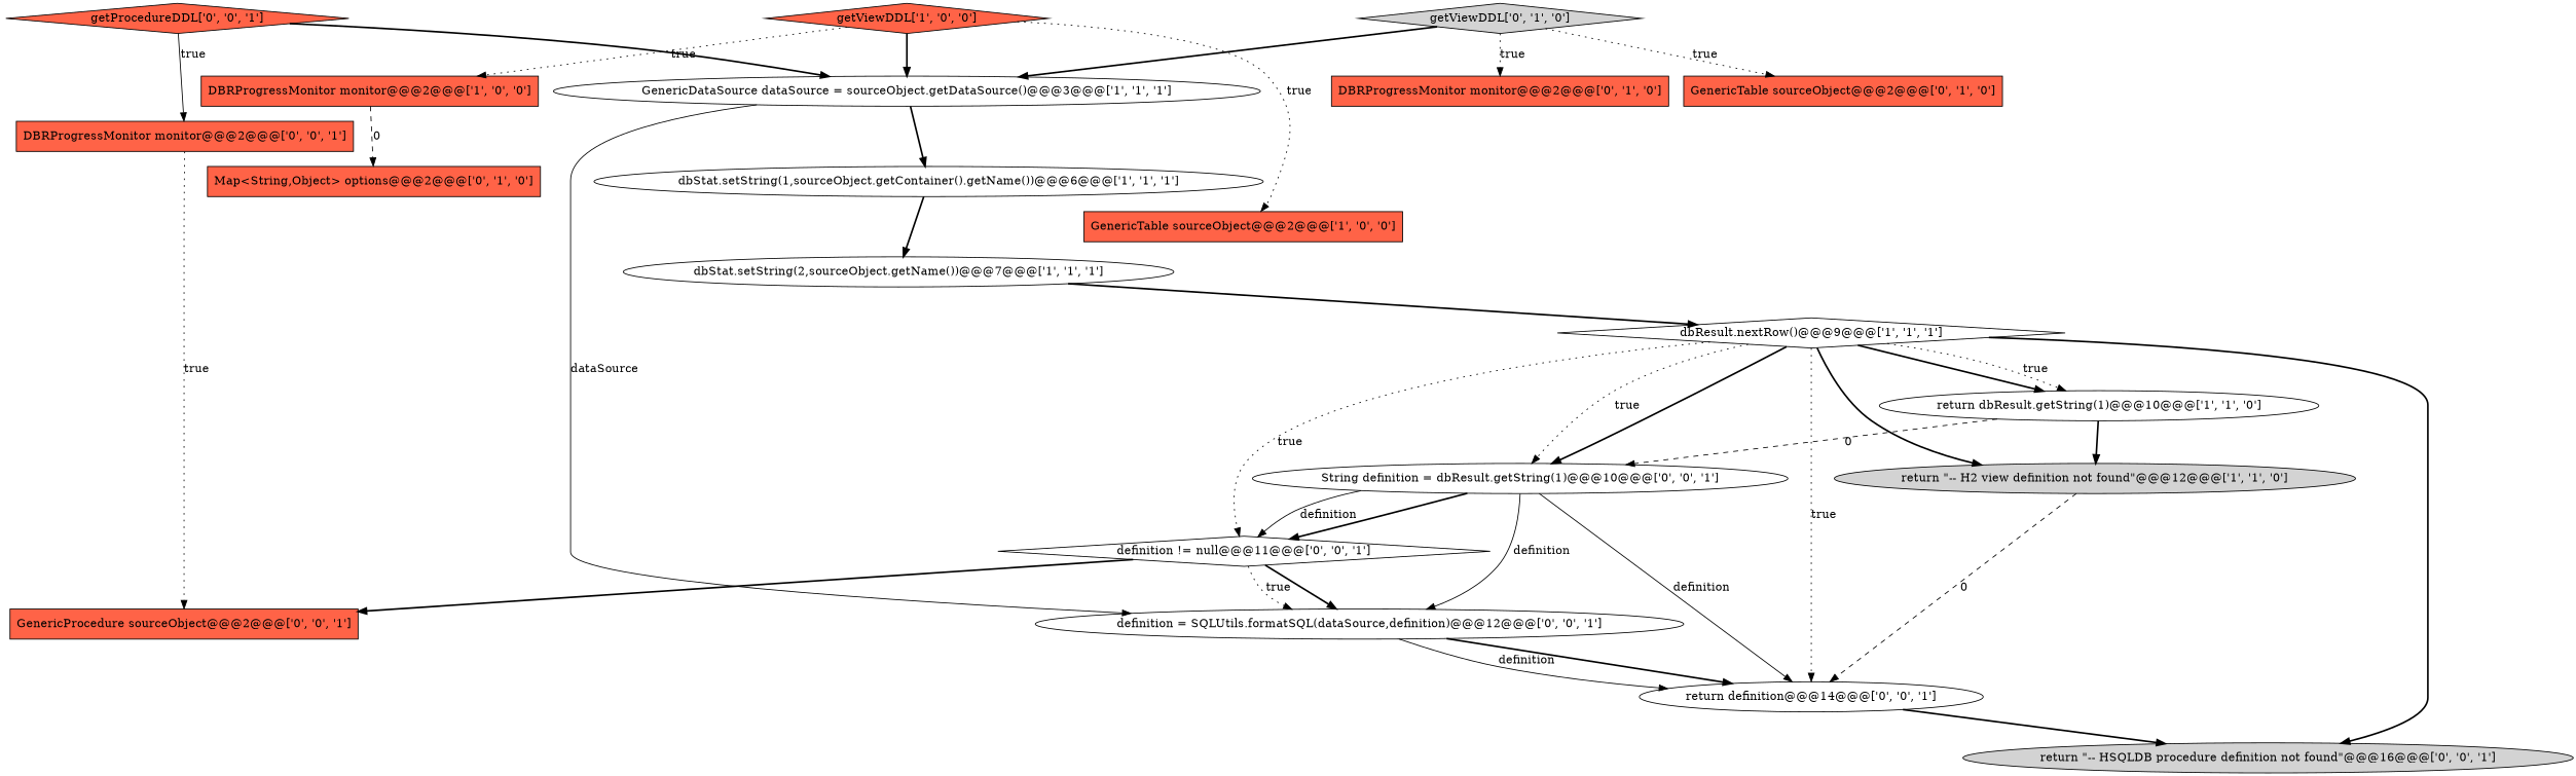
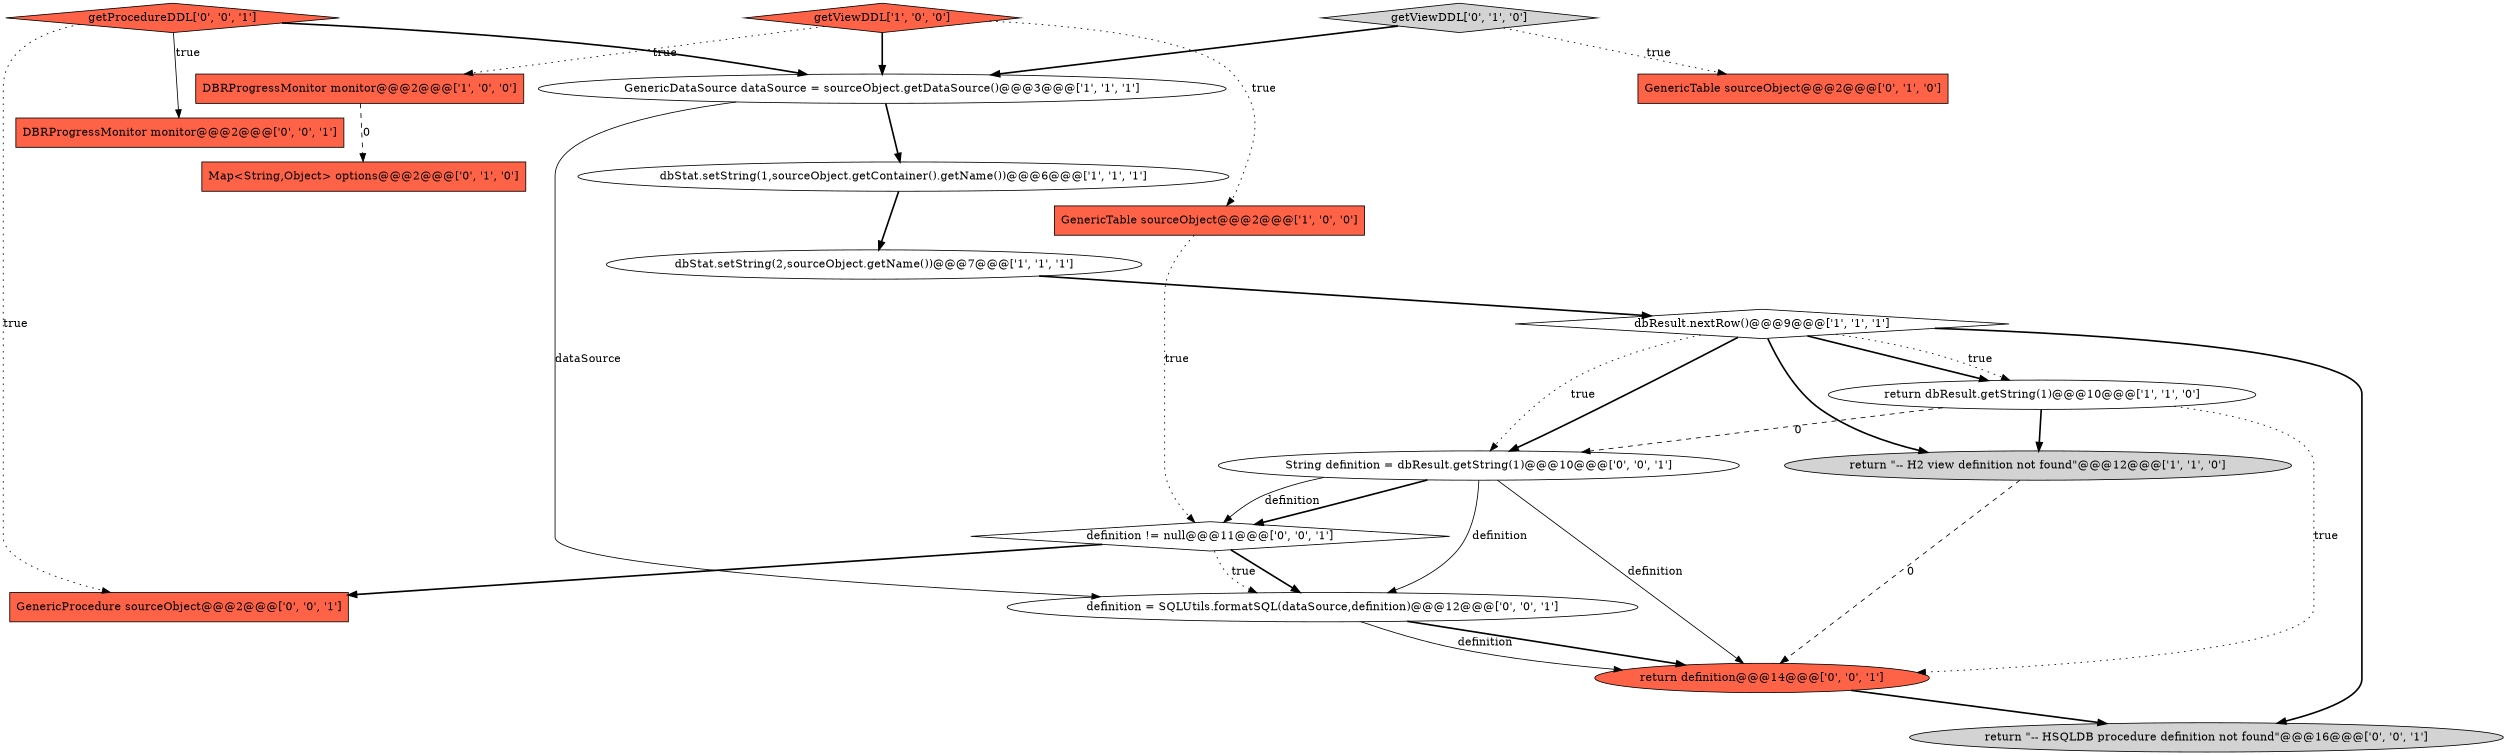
  digraph {
    node [fillcolor=white shape=ellipse style=filled]
    edge [style=bold]
    n1 [label="dbStat.setString(2,sourceObject.getName())@@@7@@@['1', '1', '1']"]
    n2 [label="dbResult.nextRow()@@@9@@@['1', '1', '1']" shape=diamond]
    n3 [fillcolor=lightgray label="return \"-- H2 view definition not found\"@@@12@@@['1', '1', '0']"]
-   n4 [label="return definition@@@14@@@['0', '0', '1']"]
+   n4 [fillcolor=tomato label="return definition@@@14@@@['0', '0', '1']"]
    n5 [label="return dbResult.getString(1)@@@10@@@['1', '1', '0']"]
    n6 [label="String definition = dbResult.getString(1)@@@10@@@['0', '0', '1']"]
    n7 [label="definition != null@@@11@@@['0', '0', '1']" shape=diamond]
    n8 [fillcolor=lightgray label="return \"-- HSQLDB procedure definition not found\"@@@16@@@['0', '0', '1']"]
    n9 [fillcolor=tomato label="getProcedureDDL['0', '0', '1']" shape=diamond]
    n10 [fillcolor=tomato label="DBRProgressMonitor monitor@@@2@@@['0', '0', '1']" shape=box]
    n11 [fillcolor=tomato label="GenericProcedure sourceObject@@@2@@@['0', '0', '1']" shape=box]
    n12 [label="GenericDataSource dataSource = sourceObject.getDataSource()@@@3@@@['1', '1', '1']"]
    n13 [label="definition = SQLUtils.formatSQL(dataSource,definition)@@@12@@@['0', '0', '1']"]
    n14 [label="dbStat.setString(1,sourceObject.getContainer().getName())@@@6@@@['1', '1', '1']"]
    n15 [fillcolor=tomato label="getViewDDL['1', '0', '0']" shape=diamond]
    n16 [fillcolor=tomato label="DBRProgressMonitor monitor@@@2@@@['1', '0', '0']" shape=box]
    n17 [fillcolor=tomato label="GenericTable sourceObject@@@2@@@['1', '0', '0']" shape=box]
    n18 [fillcolor=tomato label="Map<String,Object> options@@@2@@@['0', '1', '0']" shape=box]
-   n19 [fillcolor=tomato label="DBRProgressMonitor monitor@@@2@@@['0', '1', '0']" shape=box]
    n20 [fillcolor=tomato label="GenericTable sourceObject@@@2@@@['0', '1', '0']" shape=box]
    n21 [fillcolor=lightgray label="getViewDDL['0', '1', '0']" shape=diamond]
    n1 -> n2
    n2 -> n3
-   n2 -> n4 [label=true style=dotted]
+   n5 -> n4 [label=true style=dotted]
    n2 -> n5 [label=true style=dotted]
    n2 -> n5
    n2 -> n6
    n2 -> n6 [label=true style=dotted]
-   n2 -> n7 [label=true style=dotted]
+   n17 -> n7 [label=true style=dotted]
    n2 -> n8
    n3 -> n4 [label=0 style=dashed]
    n4 -> n8
    n5 -> n3
    n5 -> n6 [label=0 style=dashed]
    n6 -> n4 [label=definition style=solid]
    n6 -> n7
    n6 -> n7 [label=definition style=solid]
    n6 -> n13 [label=definition style=solid]
    n7 -> n11
    n7 -> n13
    n7 -> n13 [label=true style=dotted]
    n9 -> n10 [label=true style=solid]
-   n10 -> n11 [label=true style=dotted]
+   n9 -> n11 [label=true style=dotted]
    n9 -> n12
    n12 -> n13 [label=dataSource style=solid]
    n12 -> n14
    n13 -> n4
    n13 -> n4 [label=definition style=solid]
    n14 -> n1
    n15 -> n12
    n15 -> n16 [label=true style=dotted]
    n15 -> n17 [label=true style=dotted]
    n16 -> n18 [label=0 style=dashed]
    n21 -> n12
-   n21 -> n19 [label=true style=dotted]
    n21 -> n20 [label=true style=dotted]
  }
